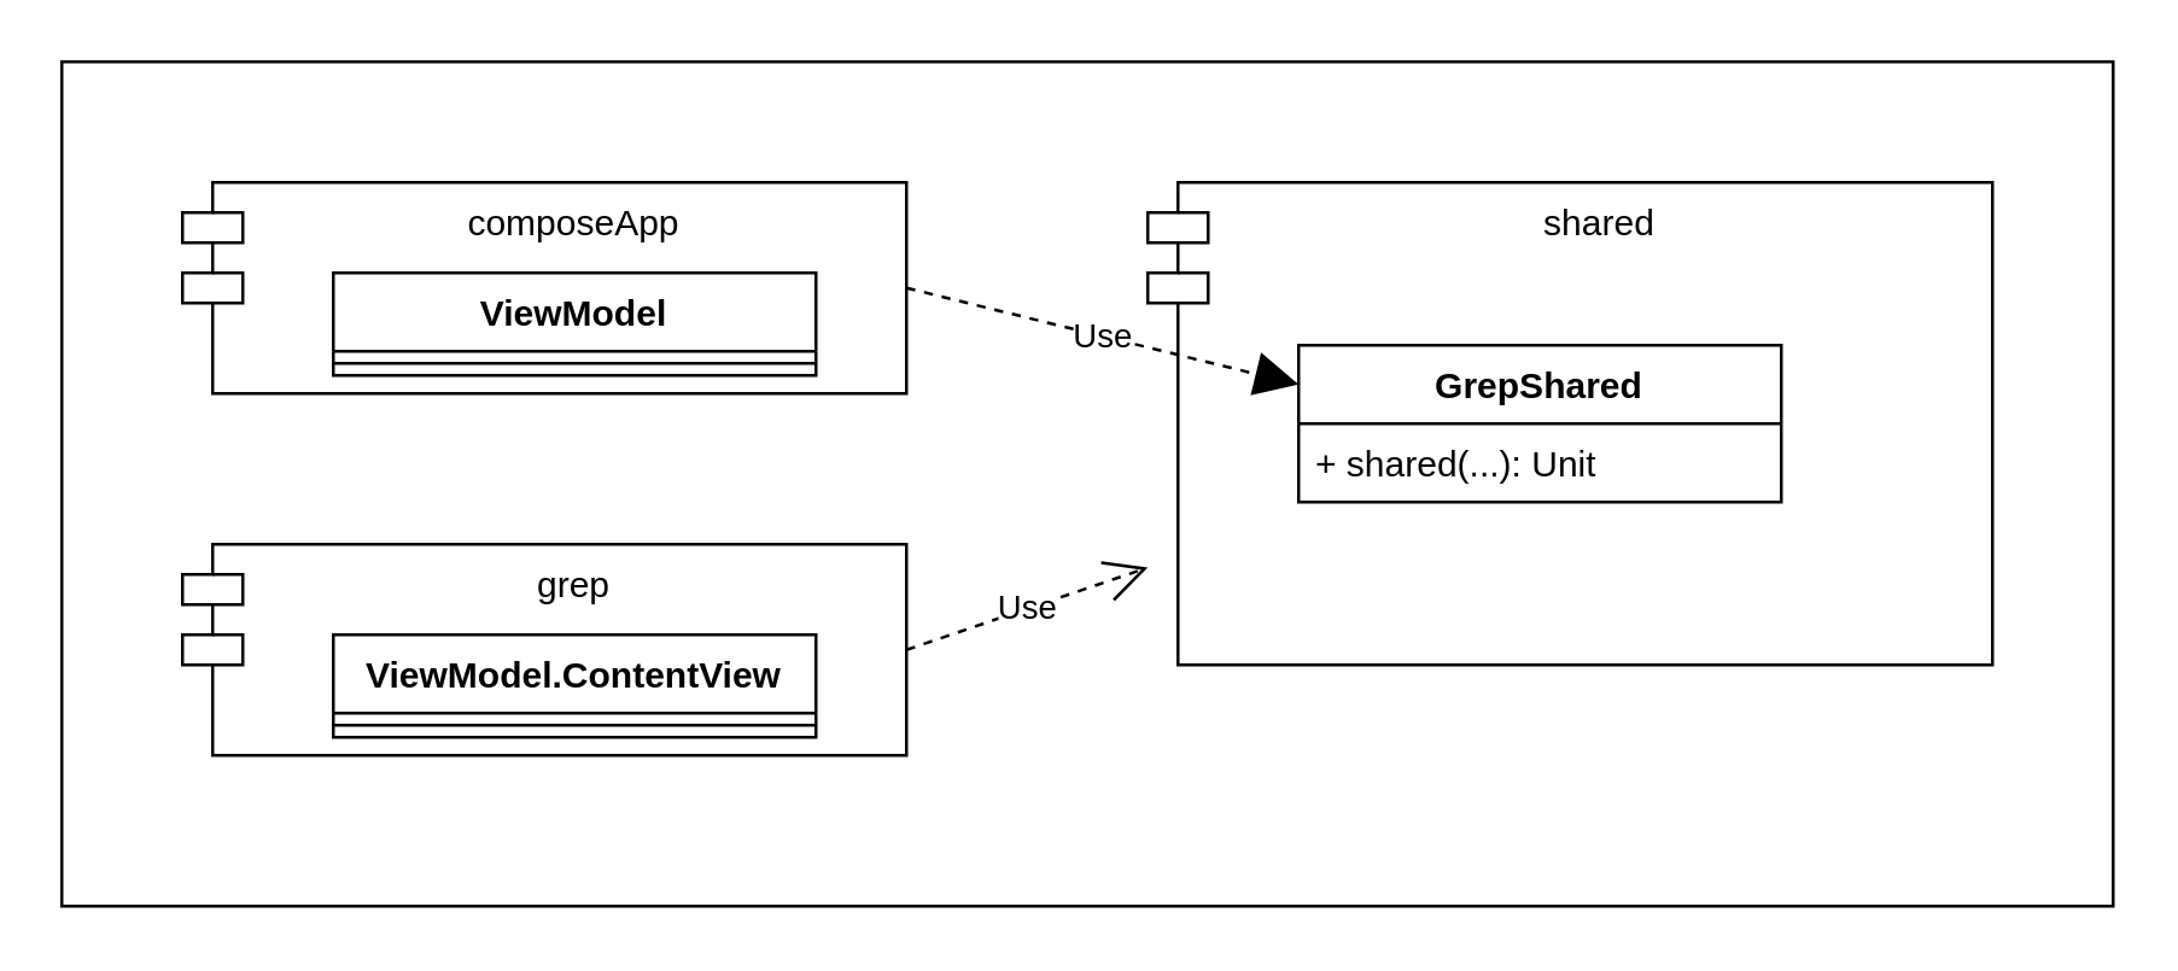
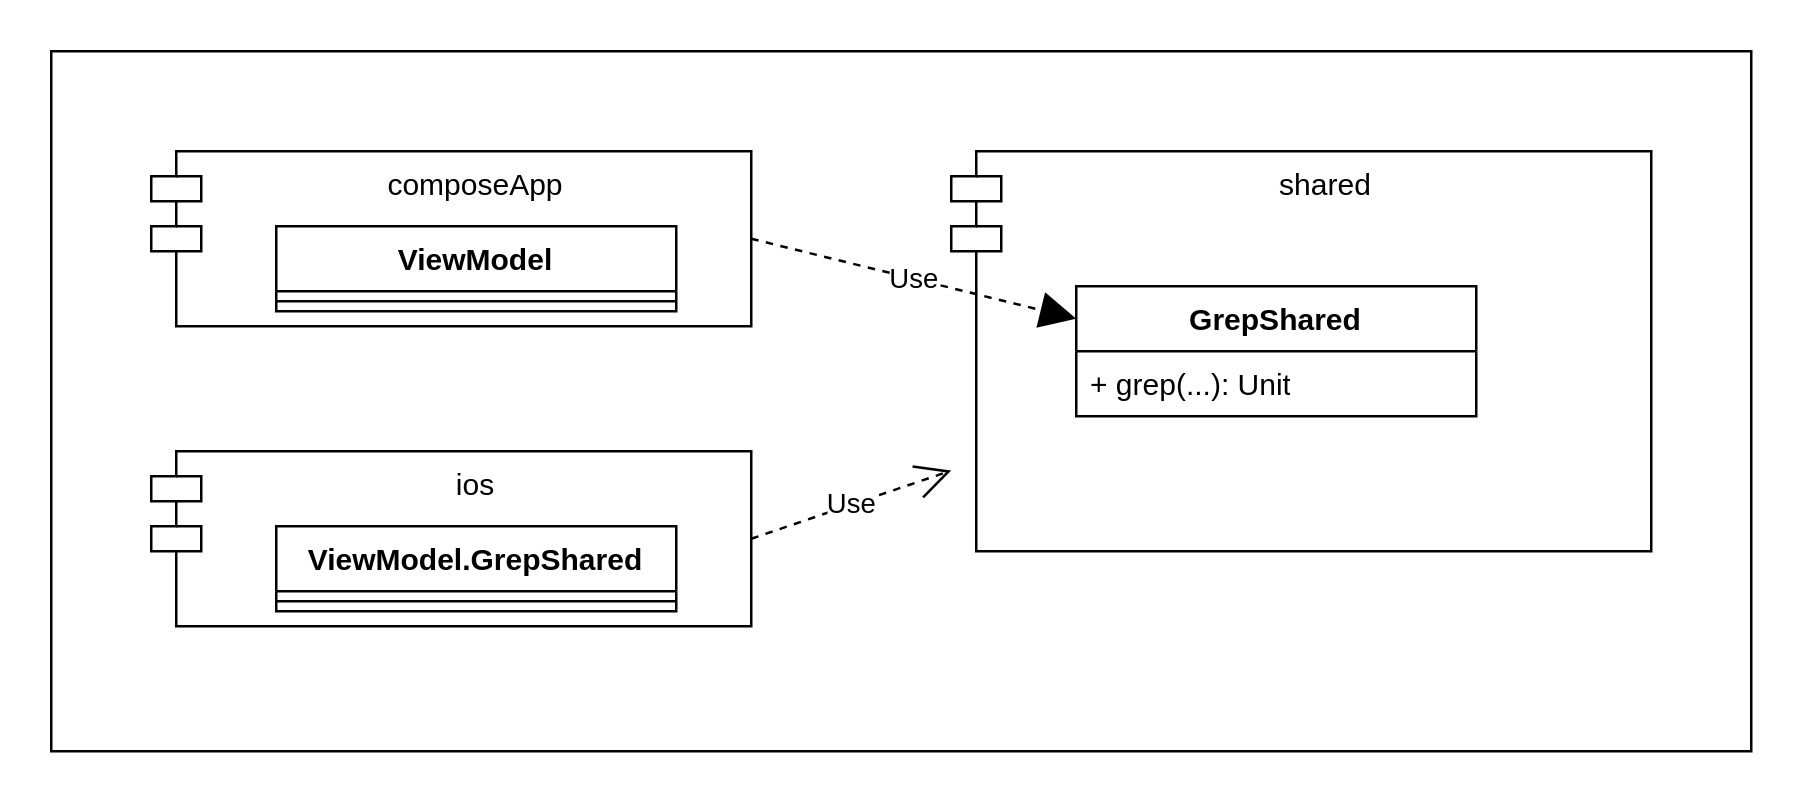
  <mxCell id="0" />
  <mxCell id="1" parent="0" />
  <mxCell id="2" value="" style="rounded=0;whiteSpace=wrap;html=1;" vertex="1" parent="1"><mxGeometry x="20" width="680" height="280" as="geometry" y="20" /></mxCell>
  <mxCell id="3" value="composeApp" style="shape=module;align=left;spacingLeft=20;align=center;verticalAlign=top;whiteSpace=wrap;html=1;" vertex="1" parent="1"><mxGeometry x="60" y="60" width="240" height="70" as="geometry" /></mxCell>
  <mxCell id="4" value="shared" style="shape=module;align=left;spacingLeft=20;align=center;verticalAlign=top;whiteSpace=wrap;html=1;" vertex="1" parent="1"><mxGeometry x="380" y="60" width="280" height="160" as="geometry" /></mxCell>
- <mxCell id="5" value="grep" style="shape=module;align=left;spacingLeft=20;align=center;verticalAlign=top;whiteSpace=wrap;html=1;" vertex="1" parent="1"><mxGeometry x="60" y="180" width="240" height="70" as="geometry" /></mxCell>
+ <mxCell id="5" value="ios" style="shape=module;align=left;spacingLeft=20;align=center;verticalAlign=top;whiteSpace=wrap;html=1;" vertex="1" parent="1"><mxGeometry x="60" y="180" width="240" height="70" as="geometry" /></mxCell>
  <mxCell id="6" value="Use" style="endArrow=block;endSize=12;dashed=1;html=1;rounded=0;exitX=1;exitY=0.5;exitDx=0;exitDy=0;entryX=0;entryY=0.25;entryDx=0;entryDy=0;" edge="1" parent="1" source="3" target="10"><mxGeometry width="160" relative="1" as="geometry"><mxPoint x="290" y="170" as="sourcePoint" /><mxPoint x="420" y="161.5" as="targetPoint" /></mxGeometry></mxCell>
  <mxCell id="7" value="Use" style="endArrow=open;endSize=12;dashed=1;html=1;rounded=0;exitX=1;exitY=0.5;exitDx=0;exitDy=0;" edge="1" parent="1" source="5" target="4"><mxGeometry width="160" relative="1" as="geometry"><mxPoint x="330" y="125" as="sourcePoint" /><mxPoint x="420" y="178.5" as="targetPoint" /></mxGeometry></mxCell>
  <mxCell id="8" value="ViewModel" style="swimlane;fontStyle=1;align=center;verticalAlign=top;childLayout=stackLayout;horizontal=1;startSize=26;horizontalStack=0;resizeParent=1;resizeParentMax=0;resizeLast=0;collapsible=1;marginBottom=0;whiteSpace=wrap;html=1;" vertex="1" parent="1"><mxGeometry x="110" y="90" width="160" height="34" as="geometry" /></mxCell>
  <mxCell id="9" value="" style="line;strokeWidth=1;fillColor=none;align=left;verticalAlign=middle;spacingTop=-1;spacingLeft=3;spacingRight=3;rotatable=0;labelPosition=right;points=[];portConstraint=eastwest;strokeColor=inherit;" vertex="1" parent="8"><mxGeometry y="26" width="160" height="8" as="geometry" /></mxCell>
  <mxCell id="10" value="GrepShared" style="swimlane;fontStyle=1;align=center;verticalAlign=top;childLayout=stackLayout;horizontal=1;startSize=26;horizontalStack=0;resizeParent=1;resizeParentMax=0;resizeLast=0;collapsible=1;marginBottom=0;whiteSpace=wrap;html=1;" vertex="1" parent="1"><mxGeometry x="430" y="114" width="160" height="52" as="geometry" /></mxCell>
- <mxCell id="11" value="+ shared(...): Unit" style="text;strokeColor=none;fillColor=none;align=left;verticalAlign=top;spacingLeft=4;spacingRight=4;overflow=hidden;rotatable=0;points=[[0,0.5],[1,0.5]];portConstraint=eastwest;whiteSpace=wrap;html=1;" vertex="1" parent="10"><mxGeometry y="26" width="160" height="26" as="geometry" /></mxCell>
- <mxCell id="12" value="ViewModel.ContentView" style="swimlane;fontStyle=1;align=center;verticalAlign=top;childLayout=stackLayout;horizontal=1;startSize=26;horizontalStack=0;resizeParent=1;resizeParentMax=0;resizeLast=0;collapsible=1;marginBottom=0;whiteSpace=wrap;html=1;" vertex="1" parent="1"><mxGeometry x="110" y="210" width="160" height="34" as="geometry" /></mxCell>
+ <mxCell id="11" value="+ grep(...): Unit" style="text;strokeColor=none;fillColor=none;align=left;verticalAlign=top;spacingLeft=4;spacingRight=4;overflow=hidden;rotatable=0;points=[[0,0.5],[1,0.5]];portConstraint=eastwest;whiteSpace=wrap;html=1;" vertex="1" parent="10"><mxGeometry y="26" width="160" height="26" as="geometry" /></mxCell>
+ <mxCell id="12" value="ViewModel.GrepShared" style="swimlane;fontStyle=1;align=center;verticalAlign=top;childLayout=stackLayout;horizontal=1;startSize=26;horizontalStack=0;resizeParent=1;resizeParentMax=0;resizeLast=0;collapsible=1;marginBottom=0;whiteSpace=wrap;html=1;" vertex="1" parent="1"><mxGeometry x="110" y="210" width="160" height="34" as="geometry" /></mxCell>
  <mxCell id="13" value="" style="line;strokeWidth=1;fillColor=none;align=left;verticalAlign=middle;spacingTop=-1;spacingLeft=3;spacingRight=3;rotatable=0;labelPosition=right;points=[];portConstraint=eastwest;strokeColor=inherit;" vertex="1" parent="12"><mxGeometry y="26" width="160" height="8" as="geometry" /></mxCell>
